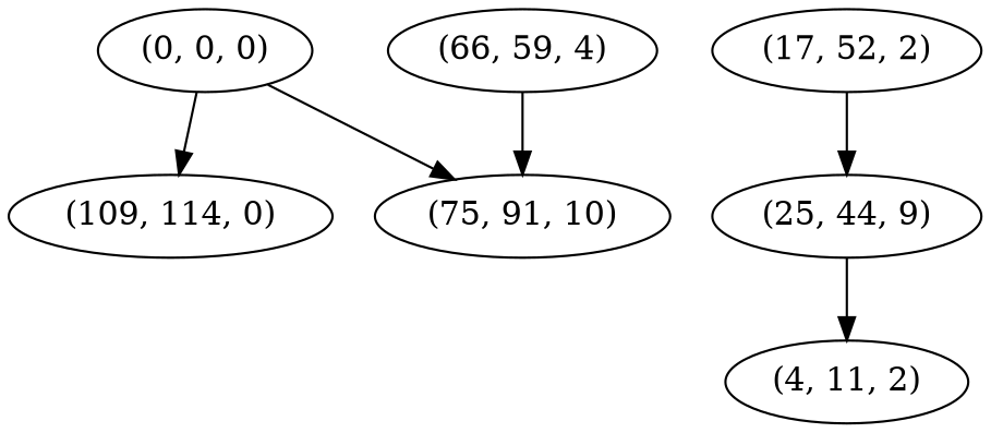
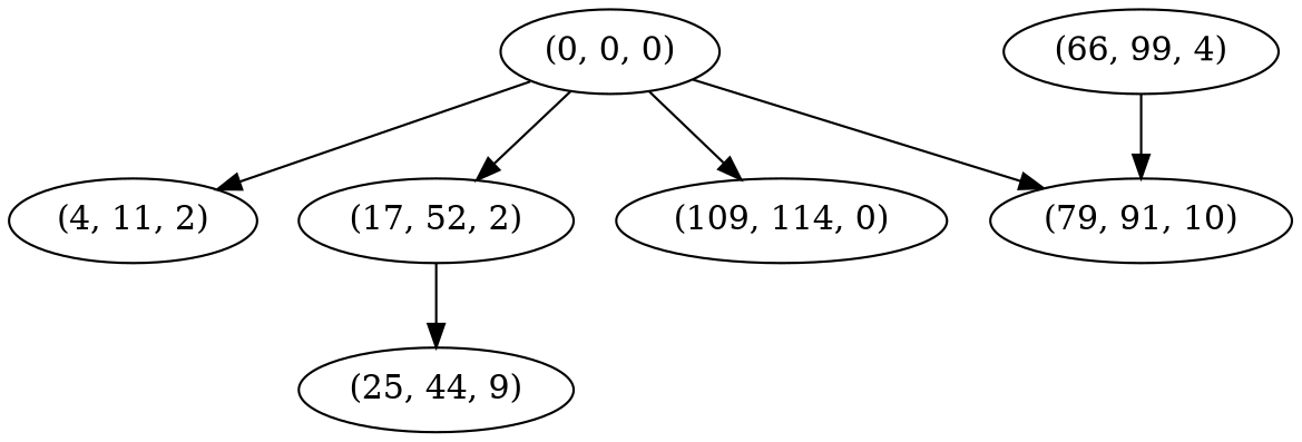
  digraph {
    "(0, 0, 0)"
    "(4, 11, 2)"
    "(17, 52, 2)"
    n4 [label="(109, 114, 0)"]
-   "(75, 91, 10)"
+   "(75, 91, 10)" [label="(79, 91, 10)"]
    "(25, 44, 9)"
-   "(66, 99, 4)" [label="(66, 59, 4)"]
-   "(25, 44, 9)" -> "(4, 11, 2)"
+   "(66, 99, 4)"
+   "(0, 0, 0)" -> "(4, 11, 2)"
+   "(0, 0, 0)" -> "(17, 52, 2)"
    "(0, 0, 0)" -> n4
    "(0, 0, 0)" -> "(75, 91, 10)"
    "(17, 52, 2)" -> "(25, 44, 9)"
    "(66, 99, 4)" -> "(75, 91, 10)"
  }
